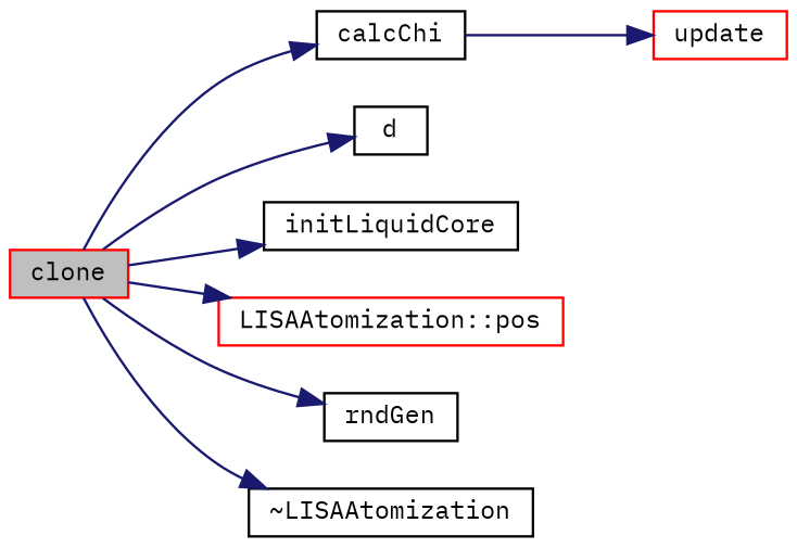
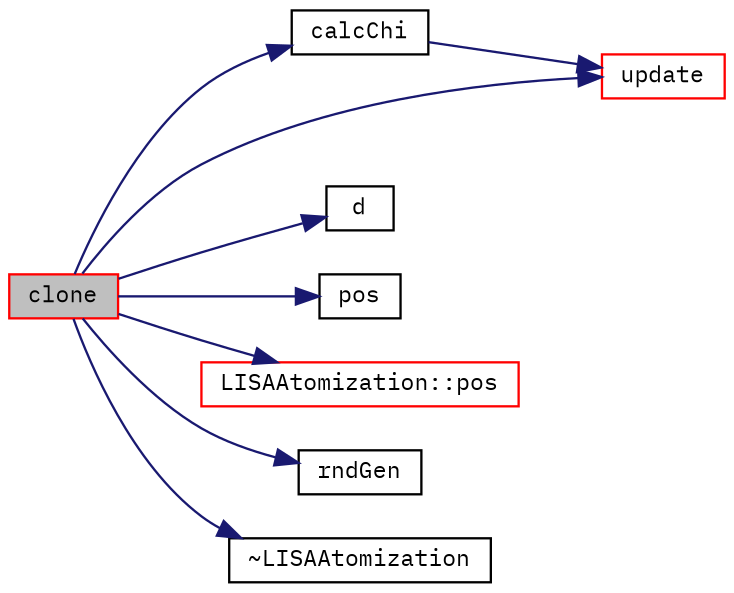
  digraph {
    fontname="IBM Plex Mono"
    rankdir=LR
    node [color=black fontname="IBM Plex Mono" fontsize=10 shape=record]
    edge [color=midnightblue fontname="IBM Plex Mono" fontsize=10 labelfontname=FreeSans labelfontsize=10 style=solid]
    n1 [color=red fillcolor=grey75 fontcolor=black height=0.2 label=clone style=filled width=0.4]
    n2 [height=0.2 label=calcChi width=0.4]
    n3 [color=red height=0.2 label=update width=0.4]
    n4 [height=0.2 label=d width=0.4]
-   n5 [height=0.2 label=initLiquidCore width=0.4]
+   n5 [height=0.2 label=pos width=0.4]
    n6 [color=red height=0.2 label="LISAAtomization::pos" width=0.4]
    n7 [height=0.2 label=rndGen width=0.4]
    n8 [height=0.2 label="~LISAAtomization" width=0.4]
    n1 -> n2
+   n1 -> n3
    n1 -> n4
    n1 -> n5
    n1 -> n6
    n1 -> n7
    n1 -> n8
    n2 -> n3
  }
